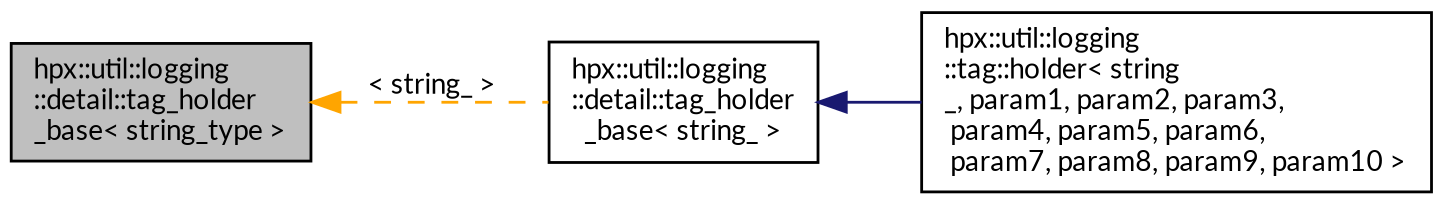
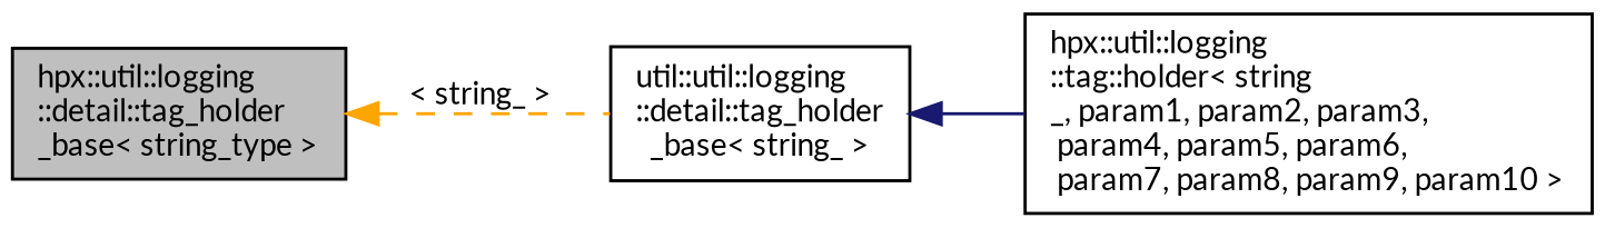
  digraph {
    rankdir=LR
    fontname=Lato
    node [color=black fillcolor=white fontname=Lato fontsize=10 shape=record style=filled]
    edge [dir=back fontname=Lato fontsize=10 labelfontname=Helvetica labelfontsize=10]
    n1 [fillcolor=grey75 fontcolor=black height=0.2 label="hpx::util::logging\l::detail::tag_holder\l_base\< string_type \>" width=0.4]
-   n2 [height=0.2 label="hpx::util::logging\l::detail::tag_holder\l_base\< string_ \>" width=0.4]
+   n2 [height=0.2 label="util::util::logging\l::detail::tag_holder\l_base\< string_ \>" width=0.4]
    n3 [height=0.2 label="hpx::util::logging\l::tag::holder\< string\l_, param1, param2, param3,\l param4, param5, param6,\l param7, param8, param9, param10 \>" width=0.4]
    n1 -> n2 [color=orange label=" \< string_ \>" style=dashed]
    n2 -> n3 [color=midnightblue style=solid]
  }
